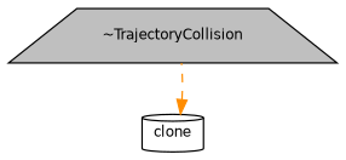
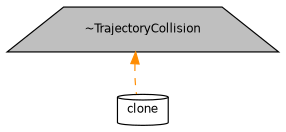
  digraph {
    rankdir=TB
    node [color=black fontname=Helvetica fontsize=10]
    n1 [fillcolor=grey75 fontcolor=black height=0.2 label="~TrajectoryCollision" shape=trapezium style=filled width=0.4]
    n2 [height=0.2 label=clone shape=cylinder width=0.4]
-   n2 -> n1 [color=darkorange dir=back fontname=Helvetica fontsize=10 labelfontname=Helvetica labelfontsize=10 style=dashed]
+   n1 -> n2 [color=darkorange dir=back fontname=Helvetica fontsize=10 labelfontname=Helvetica labelfontsize=10 style=dashed]
  }
